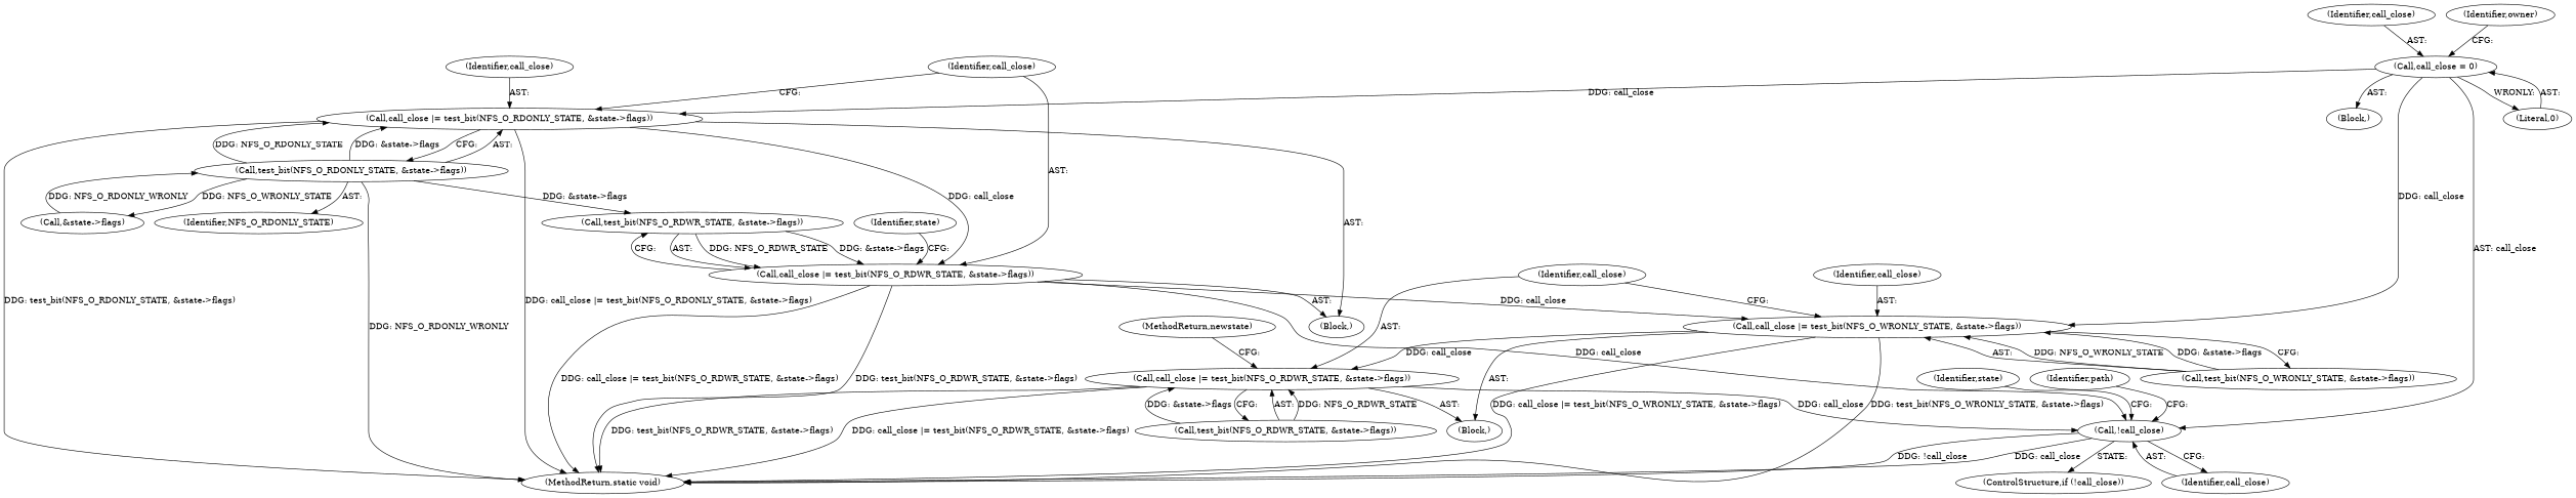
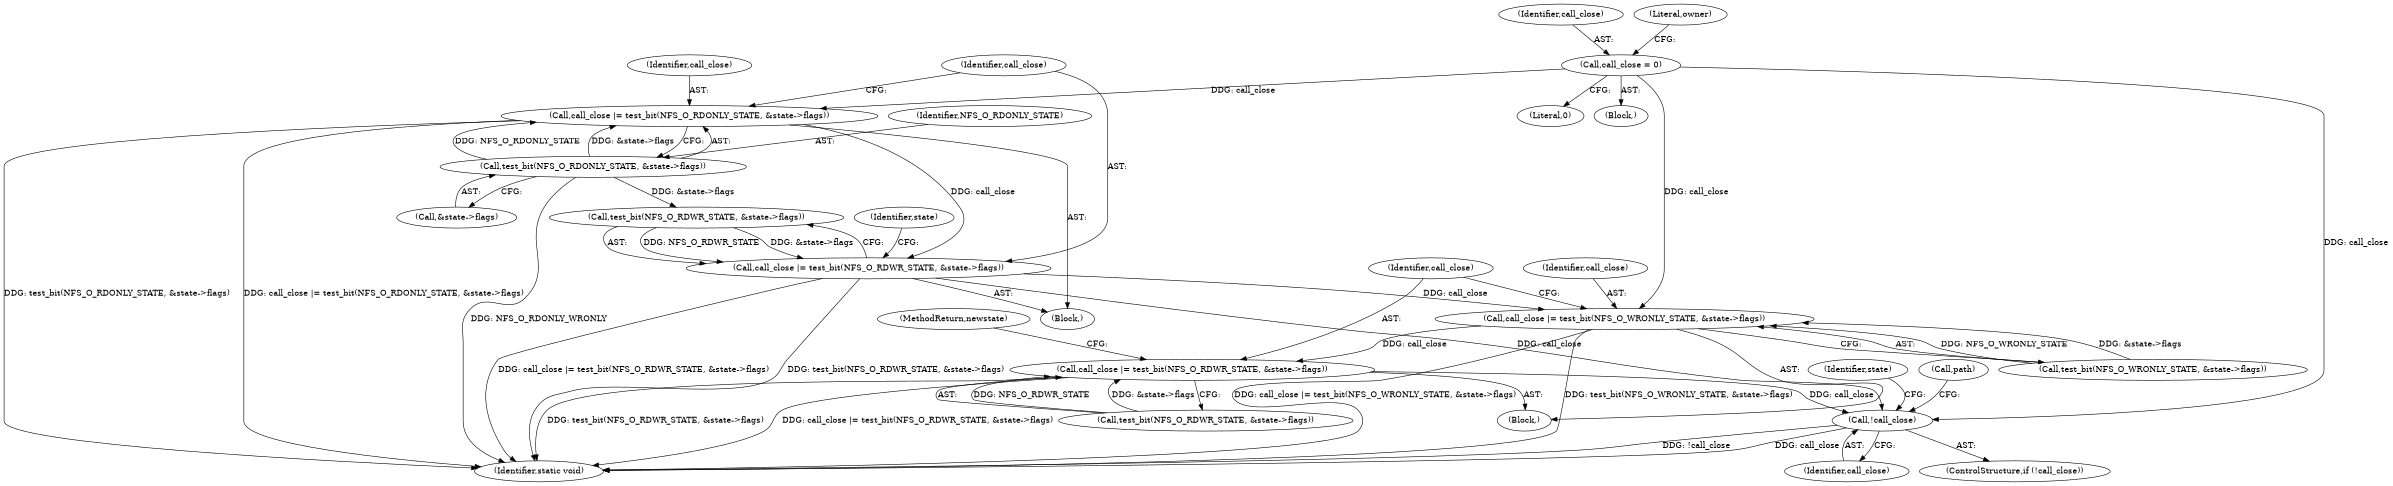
  digraph {
    n1 [label="(Call,call_close |= test_bit(NFS_O_RDONLY_STATE, &state->flags))"]
    n2 [label="(Call,test_bit(NFS_O_RDONLY_STATE, &state->flags))"]
    n3 [label="(Call,call_close |= test_bit(NFS_O_RDWR_STATE, &state->flags))"]
-   n4 [label="(MethodReturn,static void)"]
+   n4 [label="(Identifier,static void)"]
    n5 [label="(Block,)"]
    n6 [label="(Call,test_bit(NFS_O_RDWR_STATE, &state->flags))"]
    n7 [label="(Call,&state->flags)"]
    n8 [label="(Call,call_close |= test_bit(NFS_O_WRONLY_STATE, &state->flags))"]
    n9 [label="(Call,!call_close)"]
    n10 [label="(Call,call_close = 0)"]
    n11 [label="(Literal,0)"]
    n12 [label="(Block,)"]
    n13 [label="(Call,call_close |= test_bit(NFS_O_RDWR_STATE, &state->flags))"]
    n14 [label="(Block,)"]
    n15 [label="(Call,test_bit(NFS_O_WRONLY_STATE, &state->flags))"]
    n16 [label="(ControlStructure,if (!call_close))"]
    n17 [label="(Identifier,call_close)"]
    n18 [label="(Call,test_bit(NFS_O_RDWR_STATE, &state->flags))"]
    n19 [label="(Identifier,call_close)"]
    n20 [label="(Identifier,NFS_O_RDONLY_STATE)"]
    n21 [label="(Identifier,state)"]
    n22 [label="(MethodReturn,newstate)"]
    n23 [label="(Identifier,call_close)"]
    n24 [label="(Identifier,call_close)"]
    n25 [label="(Identifier,call_close)"]
-   n26 [label="(Identifier,path)"]
-   n27 [label="(Identifier,owner)"]
+   n26 [label="(Call,path)"]
+   n27 [label="(Literal,owner)"]
    n28 [label="(Identifier,call_close)"]
    n29 [label="(Identifier,state)"]
    n1 -> n2 [label="CFG: "]
    n1 -> n3 [label="DDG: call_close"]
    n1 -> n4 [label="DDG: test_bit(NFS_O_RDONLY_STATE, &state->flags)"]
    n1 -> n4 [label="DDG: call_close |= test_bit(NFS_O_RDONLY_STATE, &state->flags)"]
    n1 -> n5 [label="AST: "]
    n2 -> n1 [label="AST: "]
    n2 -> n1 [label="DDG: NFS_O_RDONLY_STATE"]
    n2 -> n1 [label="DDG: &state->flags"]
    n2 -> n4 [label="DDG: NFS_O_RDONLY_WRONLY"]
    n2 -> n6 [label="DDG: &state->flags"]
-   n2 -> n7 [label="DDG: NFS_O_WRONLY_STATE"]
+   n2 -> n7 [label="CFG: "]
    n3 -> n4 [label="DDG: call_close |= test_bit(NFS_O_RDWR_STATE, &state->flags)"]
    n3 -> n4 [label="DDG: test_bit(NFS_O_RDWR_STATE, &state->flags)"]
    n3 -> n5 [label="AST: "]
    n3 -> n6 [label="CFG: "]
    n3 -> n8 [label="DDG: call_close"]
    n3 -> n9 [label="DDG: call_close"]
    n6 -> n3 [label="AST: "]
    n6 -> n3 [label="DDG: NFS_O_RDWR_STATE"]
    n6 -> n3 [label="DDG: &state->flags"]
-   n7 -> n2 [label="DDG: NFS_O_RDONLY_WRONLY"]
+   n7 -> n2 [label="AST: "]
    n8 -> n4 [label="DDG: call_close |= test_bit(NFS_O_WRONLY_STATE, &state->flags)"]
    n8 -> n4 [label="DDG: test_bit(NFS_O_WRONLY_STATE, &state->flags)"]
    n8 -> n13 [label="DDG: call_close"]
    n8 -> n14 [label="AST: "]
    n8 -> n15 [label="CFG: "]
    n9 -> n4 [label="DDG: !call_close"]
    n9 -> n4 [label="DDG: call_close"]
-   n9 -> n16 [label="STATE: "]
+   n9 -> n16 [label="AST: "]
    n9 -> n17 [label="CFG: "]
    n10 -> n1 [label="DDG: call_close"]
    n10 -> n8 [label="DDG: call_close"]
-   n10 -> n9 [label="AST: call_close"]
-   n10 -> n11 [label="WRONLY: "]
+   n10 -> n9 [label="DDG: call_close"]
+   n10 -> n11 [label="CFG: "]
    n10 -> n12 [label="AST: "]
-   n11 -> n10 [label="AST: "]
    n13 -> n4 [label="DDG: test_bit(NFS_O_RDWR_STATE, &state->flags)"]
    n13 -> n4 [label="DDG: call_close |= test_bit(NFS_O_RDWR_STATE, &state->flags)"]
    n13 -> n9 [label="DDG: call_close"]
    n13 -> n14 [label="AST: "]
    n13 -> n18 [label="CFG: "]
    n15 -> n8 [label="AST: "]
    n15 -> n8 [label="DDG: NFS_O_WRONLY_STATE"]
    n15 -> n8 [label="DDG: &state->flags"]
    n17 -> n9 [label="AST: "]
    n18 -> n13 [label="AST: "]
    n18 -> n13 [label="DDG: NFS_O_RDWR_STATE"]
    n18 -> n13 [label="DDG: &state->flags"]
    n19 -> n8 [label="CFG: "]
    n19 -> n13 [label="AST: "]
-   n2 -> n20 [label="AST: "]
+   n20 -> n2 [label="AST: "]
    n21 -> n9 [label="CFG: "]
    n22 -> n13 [label="CFG: "]
    n23 -> n10 [label="AST: "]
    n24 -> n1 [label="CFG: "]
    n24 -> n3 [label="AST: "]
    n25 -> n8 [label="AST: "]
    n26 -> n9 [label="CFG: "]
    n27 -> n10 [label="CFG: "]
    n28 -> n1 [label="AST: "]
    n29 -> n3 [label="CFG: "]
  }
